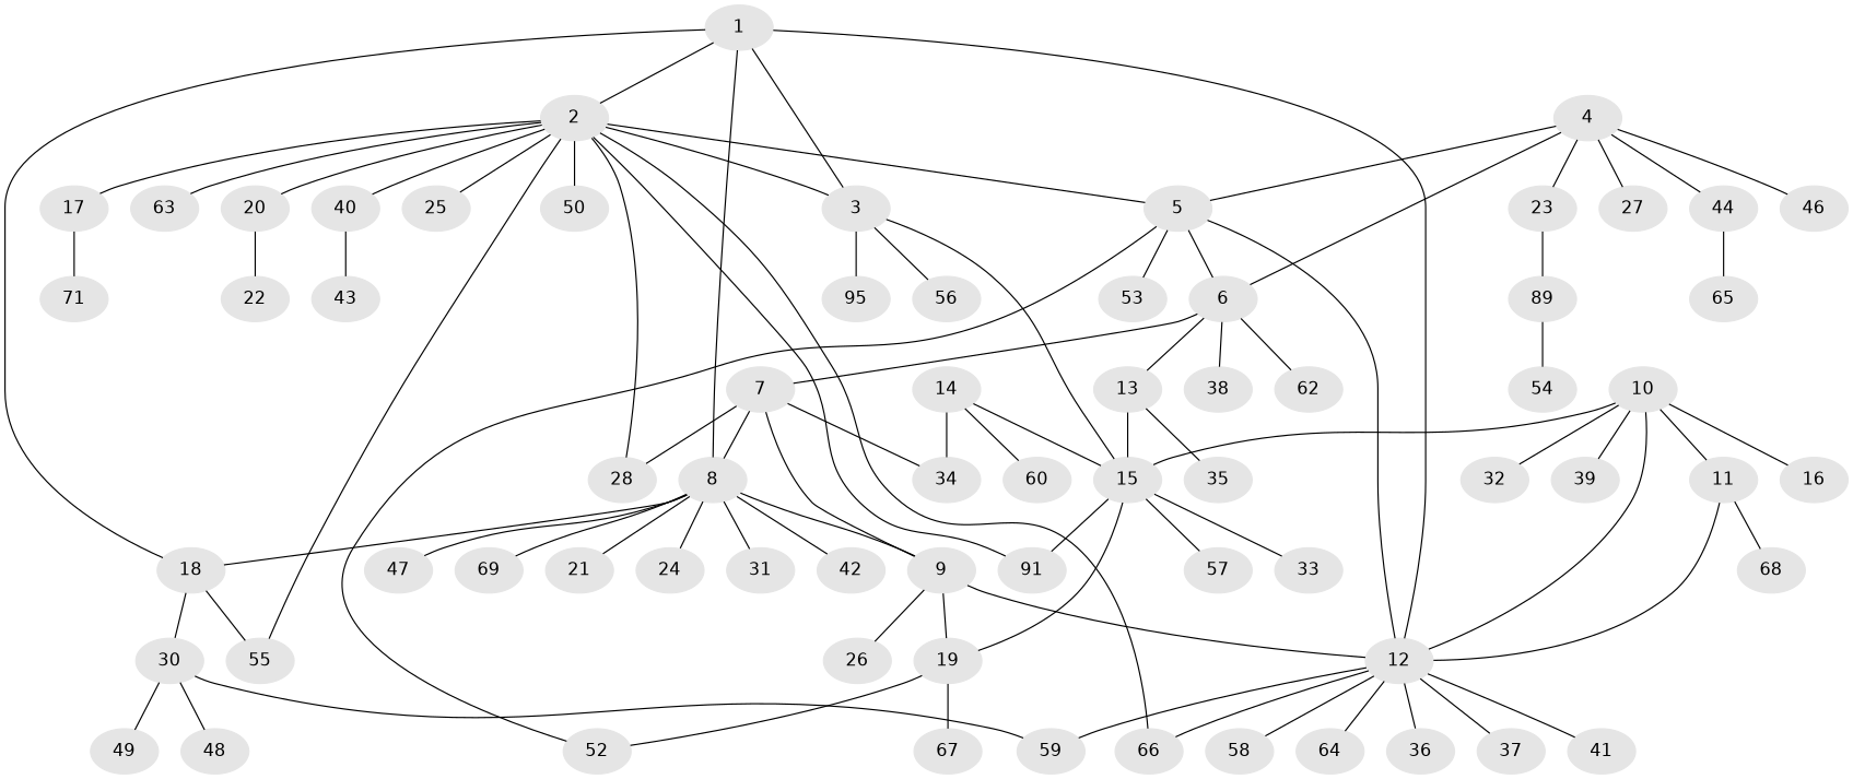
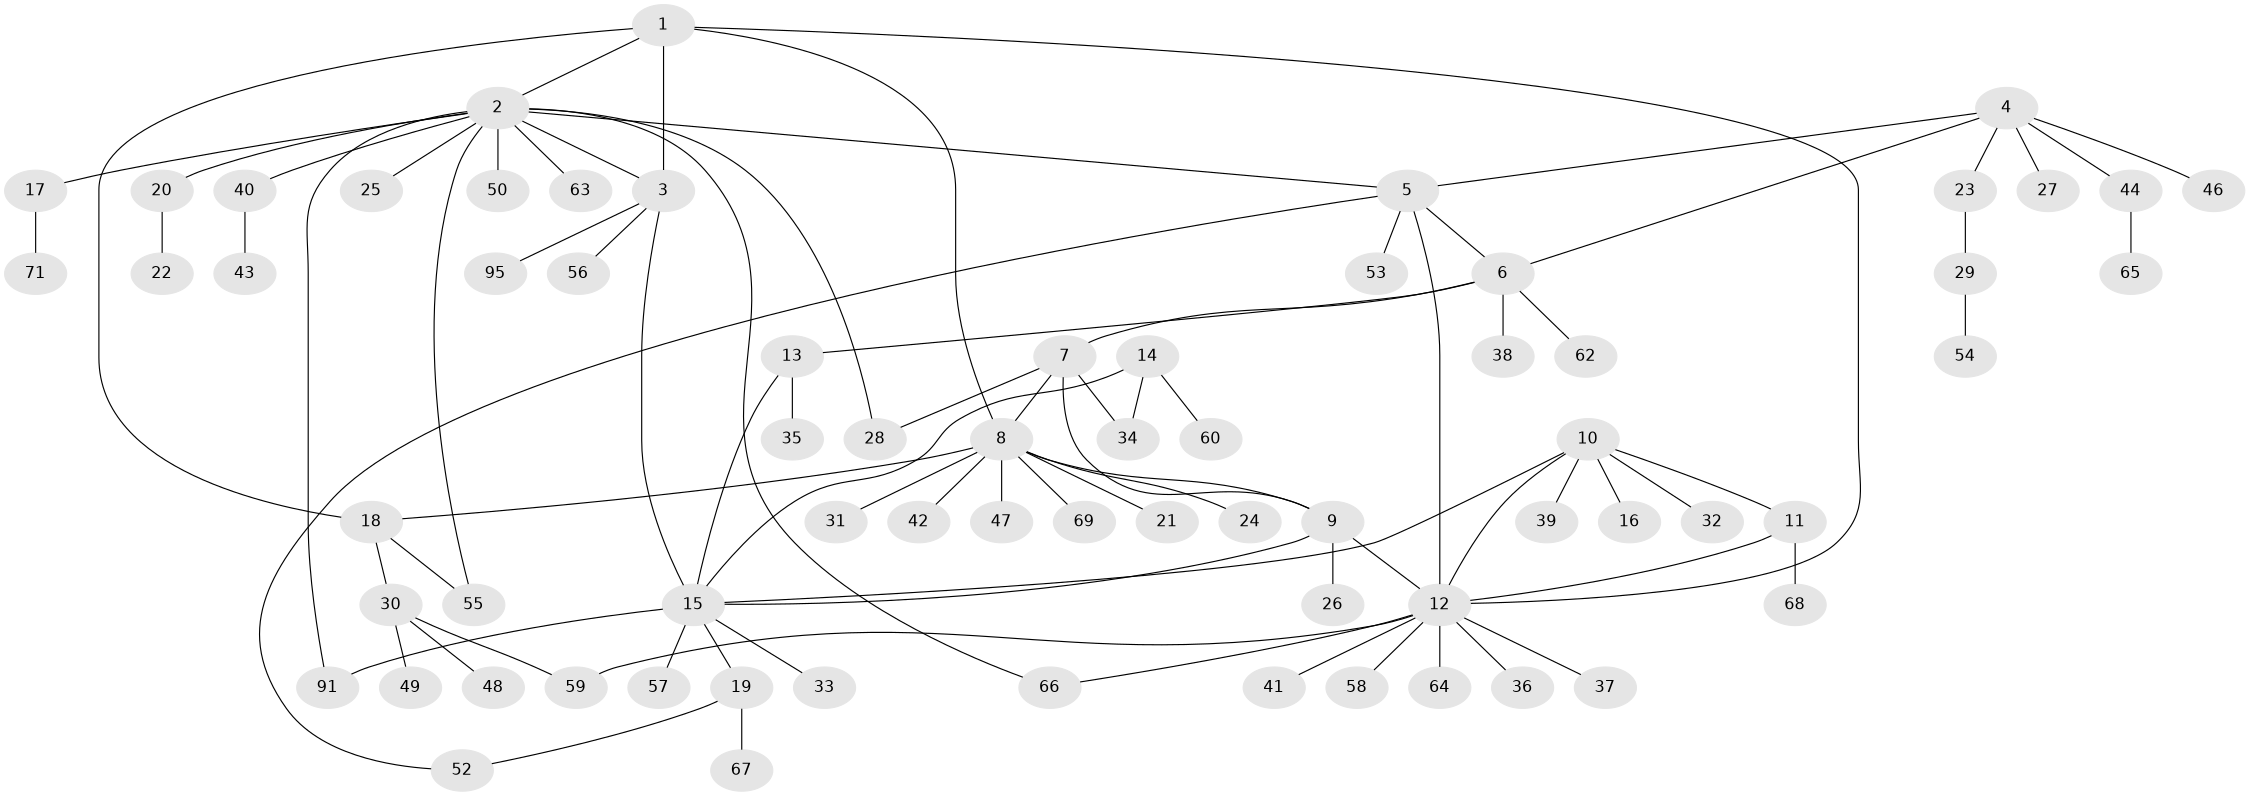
  graph {
    fontname="DejaVu Sans"
    node [color=gray90 fontname="DejaVu Sans" style=filled]
    edge [fontname="DejaVu Sans"]
    1
    2
    3
    8
    12
    18
    5
    17
    20
    25
    28
    40
    50
    55
    n15 [label=91]
    63
    66
    15
    n19 [label=95]
    56
    9
    21
    24
    31
    42
    47
    69
    36
    37
    41
    58
    59
    64
    30
    6
    52
    53
    n38 [label=71]
    22
    43
    19
    33
    57
    4
    23
    27
    44
    46
    7
    13
    38
    62
-   29 [label=89]
+   29
    65
    34
    35
    26
    10
    11
    16
    32
    39
    68
    14
    60
    67
    48
    49
    54
    1 -- 2
    1 -- 3
    1 -- 8
    1 -- 12
    1 -- 18
    2 -- 3
    2 -- 5
    2 -- 17
    2 -- 20
    2 -- 25
    2 -- 28
    2 -- 40
    2 -- 50
    2 -- 55
    2 -- n15
    2 -- 63
    2 -- 66
    3 -- 15
    3 -- n19
    3 -- 56
    8 -- 18
    8 -- 9
    8 -- 21
    8 -- 24
    8 -- 31
    8 -- 42
    8 -- 47
    8 -- 69
    12 -- 66
    12 -- 36
    12 -- 37
    12 -- 41
    12 -- 58
    12 -- 59
    12 -- 64
    18 -- 55
    18 -- 30
    5 -- 12
    5 -- 6
    5 -- 52
    5 -- 53
    17 -- n38
    20 -- 22
    40 -- 43
    15 -- n15
    15 -- 19
    15 -- 33
    15 -- 57
    9 -- 12
-   9 -- 19
+   9 -- 15
    9 -- 26
    30 -- 59
    30 -- 48
    30 -- 49
    6 -- 7
    6 -- 13
    6 -- 38
    6 -- 62
    19 -- 52
    19 -- 67
    4 -- 5
    4 -- 6
    4 -- 23
    4 -- 27
    4 -- 44
    4 -- 46
    23 -- 29
    44 -- 65
    7 -- 8
    7 -- 28
    7 -- 9
    7 -- 34
    13 -- 15
    13 -- 35
    29 -- 54
    10 -- 12
    10 -- 15
    10 -- 11
    10 -- 16
    10 -- 32
    10 -- 39
    11 -- 12
    11 -- 68
    14 -- 15
    14 -- 34
    14 -- 60
  }
